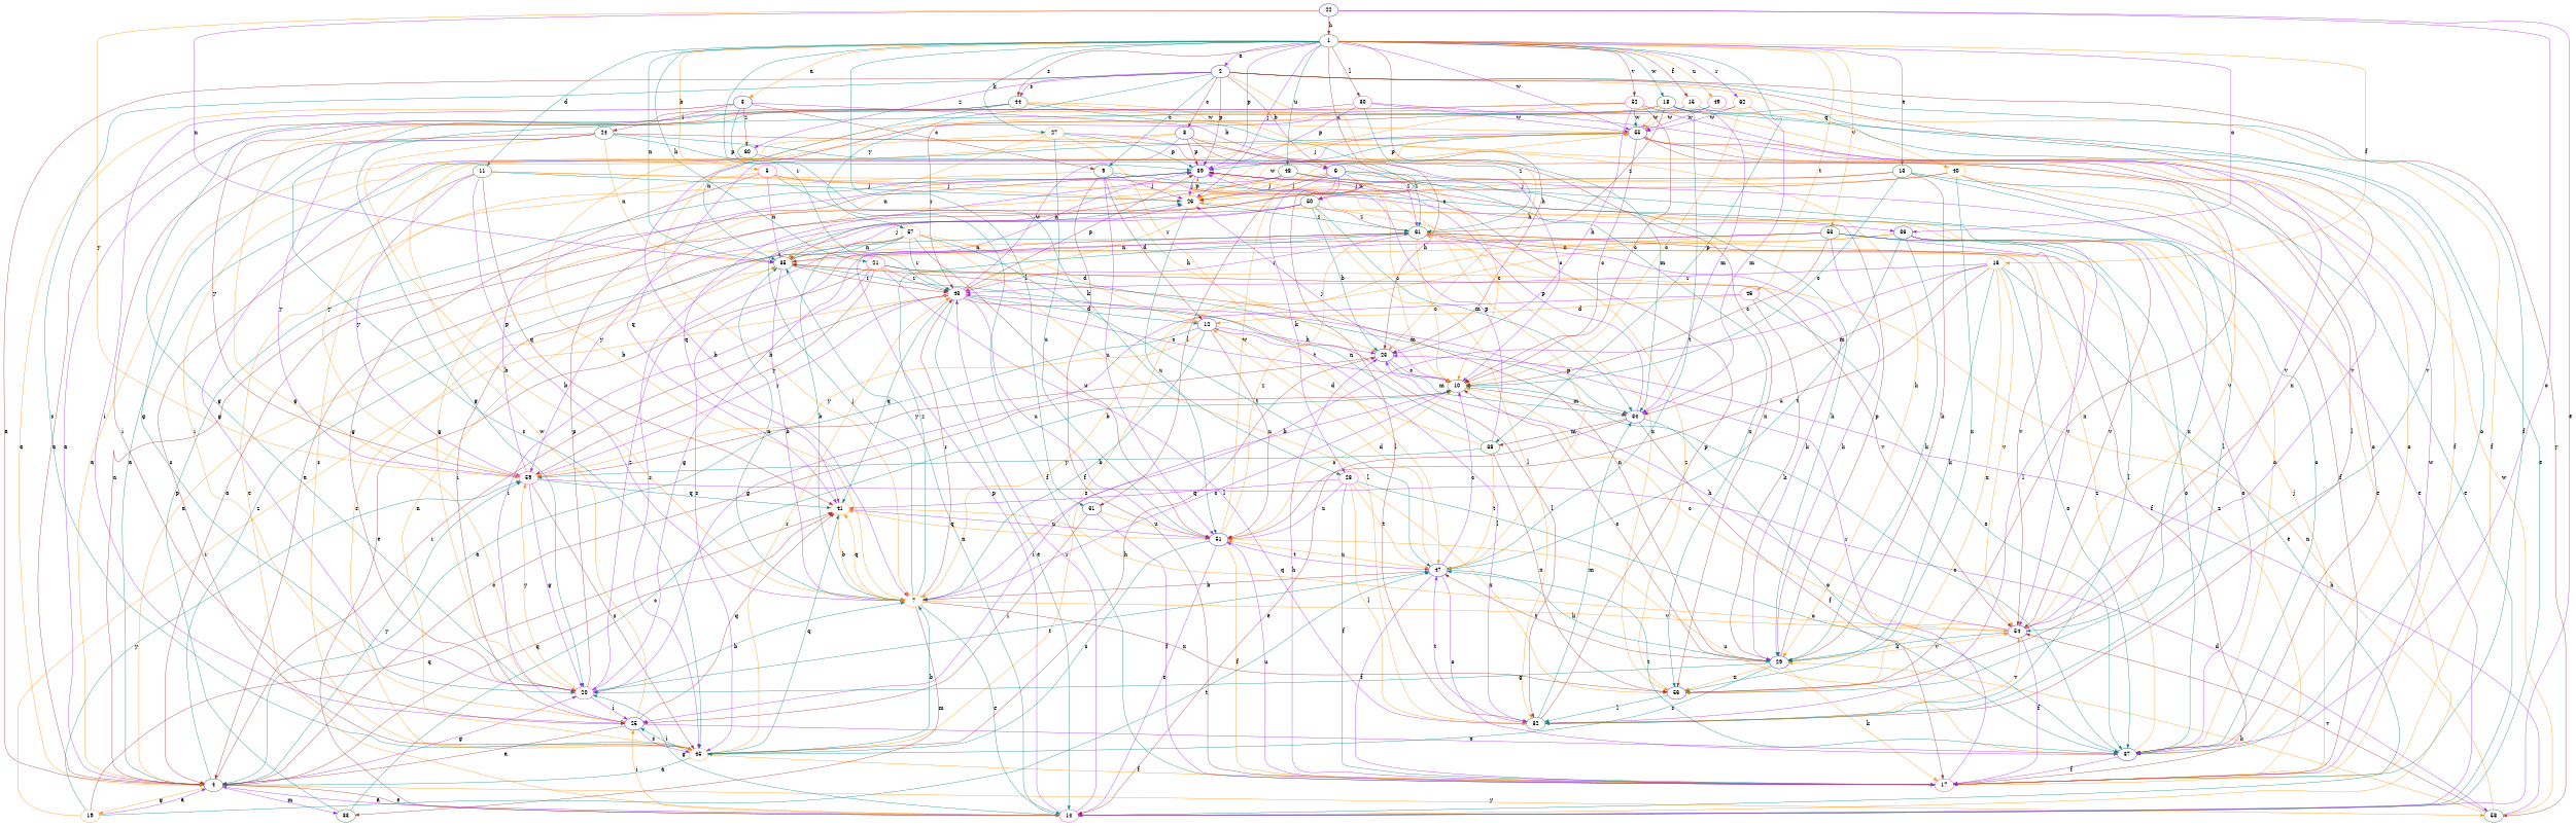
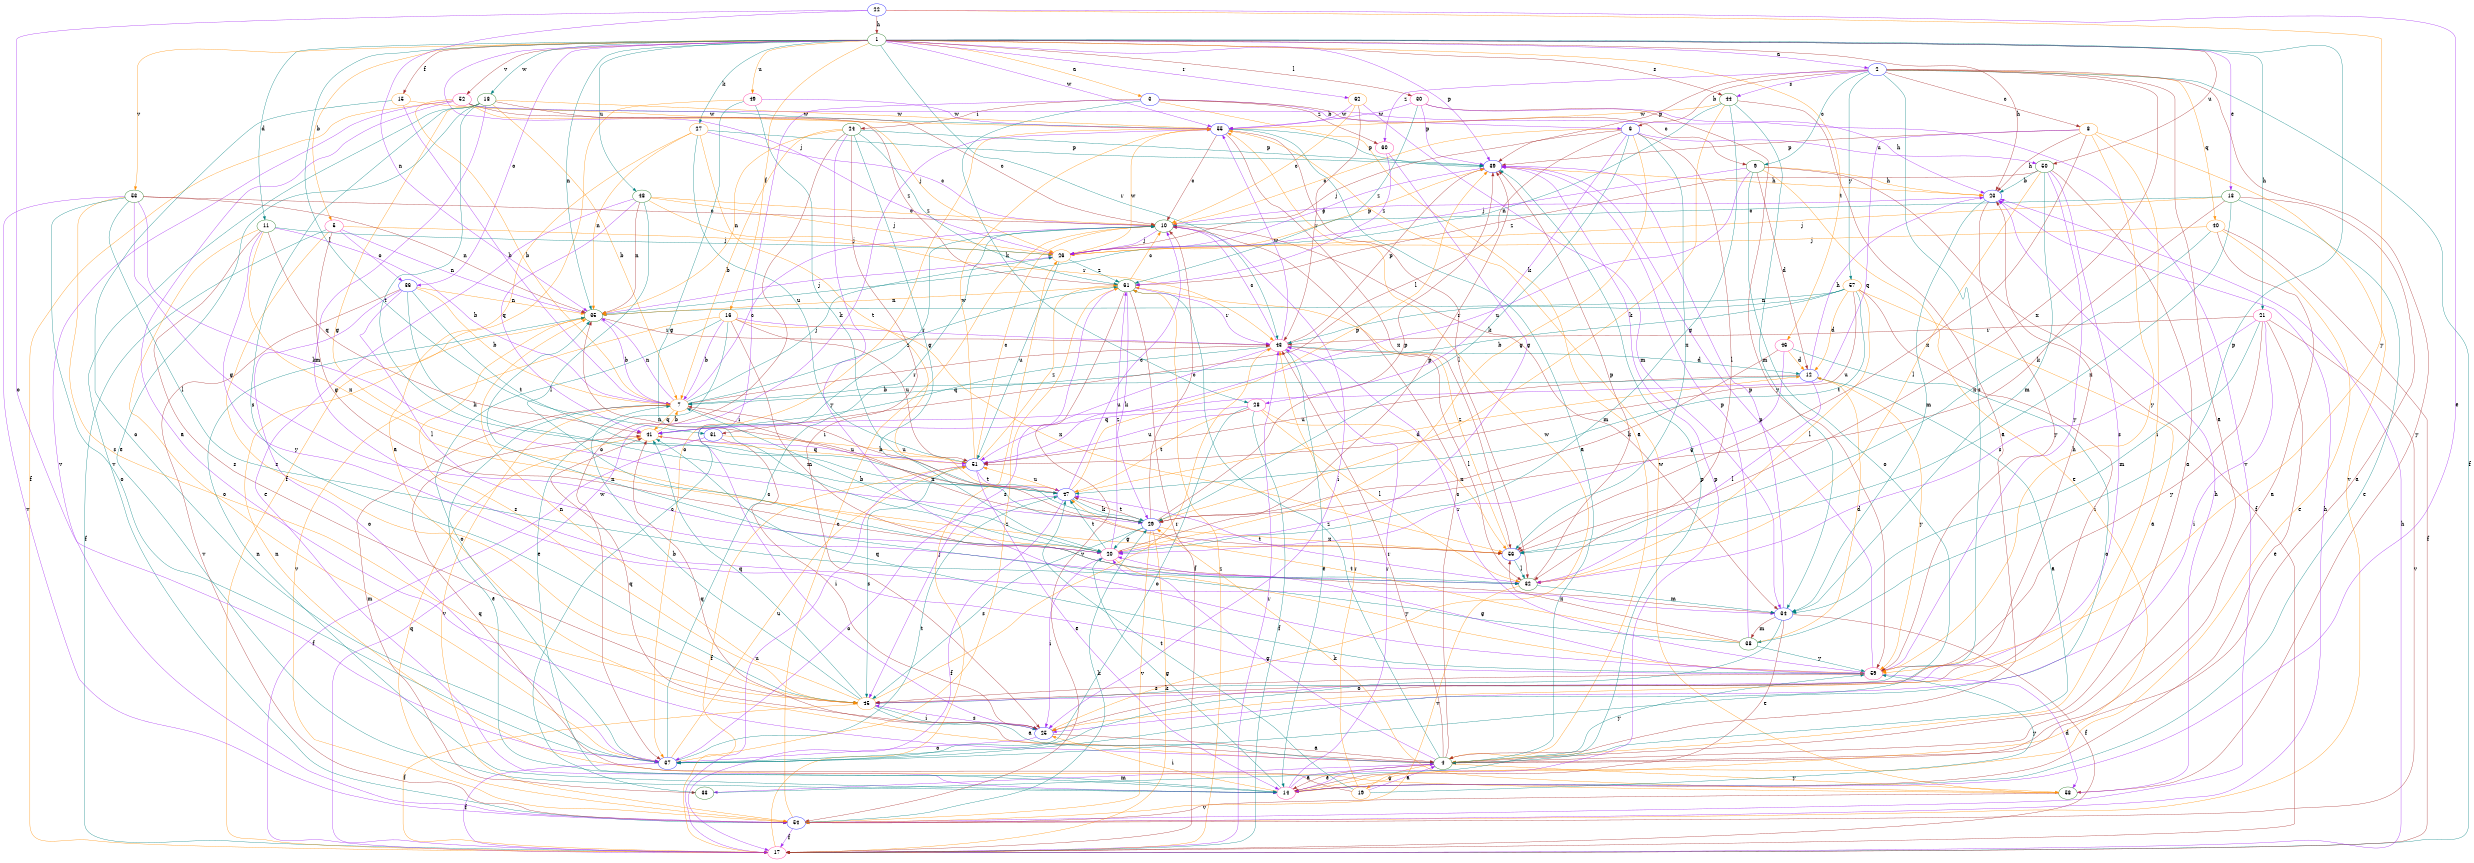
  strict digraph {
    node [color=darkgreen]
    edge [color=purple]
    1
    2 [color=blue]
    3 [color=blue]
    13
    27 [color=darkorange]
    44
    50
    52 [color=deeppink]
    55 [color=blue]
    5 [color=deeppink]
    11
    15 [color=darkorange]
    16 [color=darkorange]
    18
    35
    36 [color=blue]
    23 [color=blue]
    n18 [color=darkorange label=62]
    43 [color=deeppink]
    48
    53
    38
    46 [color=deeppink]
    21 [color=deeppink]
    31 [color=blue]
    49 [color=deeppink]
    26 [color=darkorange]
    39 [color=blue]
    30 [color=deeppink]
    4
    40 [color=darkorange]
    45 [color=darkorange]
    57 [color=darkorange]
    6 [color=blue]
-   8 [color=blue]
+   8 [color=darkorange]
    9
    17 [color=deeppink]
-   60
+   60 [color=deeppink]
    58
    56 [color=blue]
    25 [color=blue]
    24
    28 [color=deeppink]
    14 [color=deeppink]
    10
    29 [color=blue]
    51 [color=blue]
    47 [color=blue]
    20 [color=deeppink]
    34 [color=blue]
    61
    59 [color=deeppink]
    32
    7 [color=darkorange]
    54 [color=blue]
    37 [color=blue]
    41 [color=darkorange]
    12 [color=blue]
    22 [color=blue]
    19 [color=darkorange]
    33
    1 -> 2 [label=a]
    1 -> 3 [color=darkorange label=a]
    1 -> 13 [label=e]
    1 -> 27 [color=teal label=k]
    1 -> 44 [color=brown label=s]
    1 -> 50 [color=brown label=u]
    1 -> 52 [color=brown label=v]
    1 -> 55 [label=w]
    1 -> 5 [color=darkorange label=b]
    1 -> 11 [color=teal label=d]
    1 -> 15 [color=brown label=f]
    1 -> 16 [color=darkorange label=f]
    1 -> 18 [color=teal label=w]
    1 -> 35 [color=teal label=n]
    1 -> 36 [label=o]
    1 -> 23 [color=brown label=h]
    1 -> n18 [label=r]
    1 -> 43 [color=teal label=r]
    1 -> 48 [color=teal label=u]
    1 -> 53 [color=darkorange label=v]
    1 -> 38 [color=teal label=p]
    1 -> 46 [color=darkorange label=t]
    1 -> 21 [color=teal label=h]
    1 -> 31 [color=teal label=l]
    1 -> 49 [color=darkorange label=u]
    1 -> 26 [label=j]
    1 -> 39 [label=p]
    1 -> 30 [color=brown label=l]
    2 -> 44 [label=s]
-   2 -> 23 [color=darkorange label=h]
+   39 -> 23 [color=darkorange label=h]
    2 -> 39 [color=brown label=p]
    2 -> 4 [color=brown label=a]
    2 -> 40 [color=darkorange label=q]
    2 -> 45 [color=teal label=s]
    2 -> 57 [color=teal label=y]
    2 -> 6 [color=brown label=b]
    2 -> 8 [color=brown label=c]
    2 -> 9 [color=teal label=c]
    2 -> 17 [color=teal label=f]
    2 -> 60 [label=z]
    2 -> 58 [color=brown label=y]
    2 -> 56 [color=brown label=x]
    3 -> 4 [color=darkorange label=a]
    3 -> 6 [label=b]
    3 -> 9 [color=brown label=c]
    3 -> 60 [color=brown label=z]
    3 -> 25 [label=i]
    3 -> 24 [color=brown label=i]
    3 -> 28 [color=teal label=k]
    13 -> 26 [color=darkorange label=j]
    13 -> 4 [color=brown label=a]
    13 -> 56 [color=teal label=x]
    13 -> 14 [color=teal label=e]
    13 -> 10 [color=teal label=c]
    13 -> 29 [color=brown label=k]
    27 -> 35 [color=darkorange label=n]
    27 -> 39 [color=teal label=p]
    27 -> 4 [color=darkorange label=a]
    27 -> 10 [label=c]
    27 -> 51 [color=teal label=u]
    27 -> 47 [color=darkorange label=t]
    44 -> 55 [color=darkorange label=w]
    44 -> 35 [color=teal label=n]
    44 -> 4 [color=brown label=a]
    44 -> 29 [color=darkorange label=k]
    44 -> 20 [color=teal label=g]
    44 -> 34 [color=teal label=m]
    50 -> 23 [color=teal label=b]
    50 -> 4 [color=brown label=a]
    50 -> 45 [label=s]
    50 -> 34 [color=teal label=m]
    50 -> 61 [color=brown label=z]
    50 -> 59 [label=y]
    50 -> 32 [color=darkorange label=l]
    52 -> 55 [color=teal label=w]
    52 -> 23 [label=h]
    52 -> 26 [color=darkorange label=j]
    52 -> 4 [label=a]
    52 -> 17 [color=darkorange label=f]
    52 -> 10 [color=brown label=c]
    52 -> 7 [color=darkorange label=b]
    52 -> 54 [label=v]
    55 -> 39 [color=teal label=p]
    55 -> 4 [color=teal label=a]
    55 -> 56 [color=brown label=x]
    55 -> 10 [color=brown label=c]
    55 -> 32 [color=brown label=l]
    55 -> 37 [color=darkorange label=o]
    5 -> 35 [label=n]
    5 -> 36 [label=o]
    5 -> 26 [color=darkorange label=j]
    5 -> 45 [color=darkorange label=s]
    5 -> 17 [color=teal label=f]
    5 -> 20 [color=brown label=g]
    11 -> 26 [color=teal label=j]
    11 -> 45 [color=brown label=s]
    11 -> 56 [color=darkorange label=x]
    11 -> 59 [label=y]
    11 -> 7 [label=b]
    11 -> 37 [color=darkorange label=o]
    11 -> 41 [color=brown label=q]
    15 -> 55 [color=darkorange label=w]
    15 -> 7 [label=b]
    15 -> 37 [color=teal label=o]
    16 -> 43 [label=r]
    16 -> 56 [color=darkorange label=x]
    16 -> 14 [color=teal label=e]
-   16 -> 29 [color=teal label=k]
+   49 -> 29 [color=teal label=k]
    16 -> 51 [color=brown label=u]
    16 -> 34 [color=brown label=m]
    16 -> 7 [label=b]
    16 -> 54 [color=darkorange label=v]
    16 -> 37 [color=teal label=o]
    18 -> 55 [color=darkorange label=w]
    18 -> 45 [color=teal label=s]
    18 -> 14 [color=teal label=e]
    18 -> 47 [color=teal label=t]
    18 -> 20 [color=darkorange label=g]
    18 -> 34 [label=m]
    18 -> 61 [color=brown label=z]
    18 -> 7 [color=darkorange label=b]
    18 -> 54 [color=teal label=v]
    35 -> 43 [color=brown label=r]
    35 -> 26 [label=j]
    35 -> 45 [color=darkorange label=s]
    35 -> 7 [label=b]
    36 -> 35 [color=darkorange label=n]
    36 -> 29 [color=teal label=k]
    36 -> 47 [color=teal label=t]
    36 -> 32 [label=l]
    36 -> 7 [color=darkorange label=b]
    36 -> 54 [color=brown label=v]
    36 -> 37 [label=o]
    23 -> 10 [label=c]
    23 -> 34 [color=teal label=m]
    23 -> 59 [color=brown label=y]
    n18 -> 55 [label=w]
    n18 -> 43 [color=brown label=r]
    n18 -> 10 [color=darkorange label=c]
    n18 -> 34 [label=m]
    43 -> 55 [label=w]
    43 -> 39 [color=brown label=p]
    43 -> 14 [color=teal label=e]
    43 -> 10 [label=c]
    43 -> 51 [label=u]
    43 -> 32 [color=brown label=l]
    43 -> 41 [color=teal label=q]
    43 -> 12 [color=teal label=d]
    48 -> 35 [color=brown label=n]
    48 -> 43 [color=darkorange label=r]
    48 -> 26 [color=darkorange label=j]
    48 -> 14 [label=e]
    48 -> 10 [color=darkorange label=c]
    48 -> 32 [color=teal label=l]
    48 -> 41 [label=q]
    53 -> 35 [color=brown label=n]
    53 -> 45 [color=darkorange label=s]
    53 -> 10 [color=brown label=c]
    53 -> 29 [label=k]
    53 -> 20 [label=g]
    53 -> 32 [color=teal label=l]
    53 -> 54 [label=v]
    53 -> 37 [color=teal label=o]
    38 -> 35 [color=teal label=n]
    38 -> 39 [label=p]
    38 -> 56 [color=brown label=x]
    38 -> 47 [color=darkorange label=t]
    38 -> 59 [color=teal label=y]
    38 -> 12 [color=darkorange label=d]
    46 -> 29 [color=brown label=k]
    46 -> 20 [label=g]
    46 -> 37 [color=teal label=o]
    46 -> 12 [color=darkorange label=d]
    21 -> 43 [color=brown label=r]
    21 -> 25 [label=i]
    21 -> 14 [color=brown label=e]
    21 -> 34 [color=teal label=m]
    21 -> 59 [color=brown label=y]
-   21 -> 32 [label=l]
+   21 -> 32 [label=s]
    21 -> 54 [color=brown label=v]
    31 -> 17 [label=f]
    31 -> 25 [color=brown label=i]
    31 -> 51 [color=darkorange label=u]
    49 -> 55 [label=w]
    49 -> 17 [color=darkorange label=f]
    49 -> 20 [color=teal label=g]
    26 -> 55 [color=darkorange label=w]
    26 -> 39 [color=darkorange label=p]
    26 -> 51 [color=teal label=u]
    26 -> 61 [color=teal label=z]
    39 -> 26 [label=j]
    30 -> 55 [label=w]
    30 -> 39 [label=p]
    30 -> 61 [color=teal label=z]
    30 -> 59 [color=brown label=y]
    30 -> 54 [label=v]
    4 -> 43 [color=brown label=r]
    4 -> 58 [color=darkorange label=y]
    4 -> 14 [color=brown label=e]
    4 -> 10 [color=brown label=c]
    4 -> 20 [label=g]
    4 -> 61 [color=teal label=z]
    4 -> 59 [color=teal label=y]
    4 -> 41 [color=brown label=q]
    4 -> 19 [color=darkorange label=g]
    4 -> 33 [label=m]
    40 -> 26 [color=darkorange label=j]
    40 -> 4 [color=brown label=a]
    40 -> 17 [color=brown label=f]
    40 -> 56 [color=teal label=x]
    40 -> 14 [color=darkorange label=e]
    45 -> 35 [color=darkorange label=n]
    45 -> 23 [color=brown label=h]
    45 -> 43 [color=darkorange label=r]
    45 -> 4 [color=teal label=a]
    45 -> 17 [color=darkorange label=f]
    45 -> 25 [color=teal label=i]
    45 -> 7 [color=teal label=b]
    45 -> 41 [color=teal label=q]
    57 -> 35 [color=teal label=n]
    57 -> 43 [color=teal label=r]
    57 -> 4 [color=darkorange label=a]
    57 -> 25 [color=brown label=i]
    57 -> 51 [color=brown label=u]
    57 -> 47 [color=teal label=t]
    57 -> 32 [color=darkorange label=l]
    57 -> 7 [color=teal label=b]
    57 -> 12 [color=darkorange label=d]
    6 -> 50 [label=u]
    6 -> 31 [color=brown label=l]
    6 -> 26 [color=brown label=j]
    6 -> 56 [color=teal label=x]
    6 -> 28 [label=k]
    6 -> 10 [color=darkorange label=c]
    6 -> 29 [color=teal label=k]
    6 -> 20 [color=darkorange label=g]
    6 -> 32 [color=brown label=l]
    8 -> 23 [color=brown label=h]
    8 -> 39 [color=brown label=p]
    8 -> 56 [color=brown label=x]
    8 -> 25 [color=darkorange label=i]
    8 -> 59 [color=darkorange label=y]
    8 -> 54 [color=darkorange label=v]
    8 -> 41 [label=q]
    9 -> 23 [color=darkorange label=h]
    9 -> 26 [label=j]
    9 -> 17 [color=brown label=f]
    9 -> 14 [color=darkorange label=e]
    9 -> 51 [label=u]
    9 -> 37 [color=teal label=o]
    9 -> 12 [color=brown label=d]
    17 -> 55 [label=w]
    17 -> 23 [label=h]
    17 -> 43 [label=r]
    17 -> 26 [color=darkorange label=j]
    17 -> 51 [label=u]
    17 -> 61 [color=darkorange label=z]
    60 -> 20 [label=g]
    60 -> 61 [label=z]
    58 -> 55 [color=darkorange label=w]
    58 -> 35 [color=darkorange label=n]
    58 -> 23 [label=h]
    58 -> 29 [color=darkorange label=k]
    58 -> 54 [color=brown label=v]
    56 -> 61 [color=darkorange label=z]
    56 -> 32 [color=teal label=l]
    25 -> 55 [color=darkorange label=w]
    25 -> 4 [color=brown label=a]
    25 -> 45 [label=s]
    25 -> 37 [label=o]
    25 -> 41 [color=brown label=q]
    24 -> 35 [color=darkorange label=n]
    24 -> 39 [color=teal label=p]
    24 -> 25 [color=brown label=i]
    24 -> 20 [color=teal label=g]
    24 -> 61 [color=teal label=z]
    24 -> 59 [label=y]
    24 -> 7 [color=darkorange label=b]
    24 -> 37 [color=brown label=o]
    28 -> 17 [color=teal label=f]
    28 -> 56 [color=darkorange label=x]
    28 -> 51 [label=u]
    28 -> 47 [color=darkorange label=t]
    28 -> 32 [color=darkorange label=l]
    28 -> 37 [color=teal label=o]
    28 -> 41 [label=q]
    14 -> 35 [color=teal label=n]
    14 -> 43 [label=r]
    14 -> 39 [label=p]
    14 -> 4 [label=a]
    14 -> 25 [color=darkorange label=i]
    14 -> 20 [color=teal label=g]
    10 -> 26 [label=j]
    10 -> 25 [label=i]
    10 -> 34 [color=brown label=m]
    29 -> 35 [color=brown label=n]
    29 -> 39 [color=brown label=p]
    29 -> 45 [color=teal label=s]
    29 -> 17 [color=darkorange label=k]
    29 -> 56 [color=darkorange label=x]
    29 -> 10 [color=brown label=c]
    29 -> 47 [color=brown label=t]
    29 -> 20 [color=teal label=g]
    29 -> 54 [color=darkorange label=v]
    51 -> 55 [color=darkorange label=w]
    51 -> 45 [color=teal label=s]
    51 -> 17 [color=darkorange label=f]
    51 -> 14 [label=e]
    51 -> 10 [color=darkorange label=c]
    51 -> 47 [label=t]
    51 -> 61 [color=darkorange label=z]
    51 -> 41 [color=darkorange label=q]
    47 -> 39 [color=darkorange label=p]
    47 -> 17 [label=f]
    47 -> 10 [label=c]
    47 -> 29 [color=teal label=k]
    47 -> 51 [color=darkorange label=u]
    47 -> 7 [color=brown label=b]
    47 -> 37 [label=o]
    47 -> 12 [color=darkorange label=d]
    20 -> 39 [color=brown label=p]
    20 -> 25 [label=i]
    20 -> 47 [color=teal label=t]
    20 -> 61 [label=z]
    20 -> 59 [color=darkorange label=y]
    20 -> 7 [color=teal label=b]
    34 -> 38 [color=brown label=m]
    34 -> 39 [label=p]
    34 -> 17 [color=brown label=f]
    34 -> 14 [color=brown label=e]
    34 -> 37 [color=teal label=o]
    61 -> 35 [color=darkorange label=n]
    61 -> 43 [label=r]
    61 -> 45 [label=s]
    61 -> 17 [color=brown label=f]
    61 -> 10 [color=darkorange label=c]
    61 -> 29 [label=k]
    61 -> 54 [color=brown label=v]
    59 -> 43 [label=r]
    59 -> 39 [label=p]
    59 -> 45 [color=brown label=s]
    59 -> 58 [label=d]
    59 -> 20 [label=g]
    59 -> 41 [color=teal label=q]
    32 -> 39 [color=brown label=p]
    32 -> 47 [label=t]
    32 -> 34 [color=teal label=m]
    32 -> 54 [color=darkorange label=v]
-   7 -> 35 [color=teal label=n]
+   7 -> 35 [label=n]
    7 -> 43 [color=brown label=r]
    7 -> 26 [color=teal label=j]
    7 -> 56 [color=brown label=x]
    7 -> 14 [color=teal label=e]
    7 -> 10 [label=c]
    7 -> 61 [color=teal label=z]
    7 -> 54 [color=darkorange label=v]
    7 -> 41 [color=darkorange label=q]
    7 -> 33 [color=brown label=m]
    54 -> 23 [label=h]
    54 -> 17 [label=f]
    54 -> 10 [color=darkorange label=c]
    54 -> 29 [color=teal label=k]
    54 -> 41 [color=darkorange label=q]
    37 -> 17 [label=f]
    37 -> 10 [color=teal label=c]
    37 -> 51 [color=darkorange label=u]
    37 -> 47 [color=teal label=t]
    37 -> 61 [color=darkorange label=z]
    41 -> 51 [label=u]
    41 -> 7 [color=darkorange label=b]
    12 -> 23 [label=h]
    12 -> 4 [color=teal label=a]
    12 -> 51 [color=brown label=u]
    12 -> 59 [color=darkorange label=y]
    12 -> 32 [label=l]
    12 -> 7 [color=teal label=b]
    22 -> 1 [color=brown label=h]
    22 -> 35 [label=n]
    22 -> 14 [label=e]
    22 -> 59 [color=darkorange label=y]
    22 -> 37 [label=o]
    19 -> 43 [color=darkorange label=r]
    19 -> 4 [label=a]
    19 -> 47 [color=teal label=t]
    19 -> 59 [color=teal label=y]
    19 -> 41 [color=brown label=q]
    33 -> 39 [color=teal label=p]
    33 -> 10 [color=teal label=c]
  }
